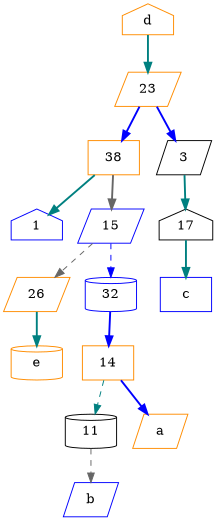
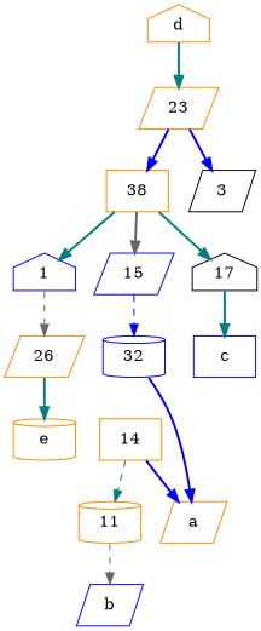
  digraph {
    node [color=darkorange shape=parallelogram]
    edge [color=teal style=bold]
    1 [color=blue shape=house]
    26
    e [shape=cylinder]
    32 [color=blue shape=cylinder]
    14 [shape=box]
-   11 [color=black shape=cylinder]
+   11 [shape=cylinder]
    a
    38 [shape=box]
    15 [color=blue]
    d [shape=house]
    23
    3 [color=black]
    b [color=blue]
    17 [color=black shape=house]
    c [color=blue shape=box]
-   15 -> 26 [color=gray40 style=dashed]
+   1 -> 26 [color=gray40 style=dashed]
    26 -> e
-   32 -> 14 [color=blue]
+   32 -> a [color=blue]
    14 -> 11 [style=dashed]
    14 -> a [color=blue]
    11 -> b [color=gray40 style=dashed]
    38 -> 1
    38 -> 15 [color=gray40]
    15 -> 32 [color=blue style=dashed]
    d -> 23
    23 -> 38 [color=blue]
    23 -> 3 [color=blue]
-   3 -> 17
+   38 -> 17
    17 -> c
  }
